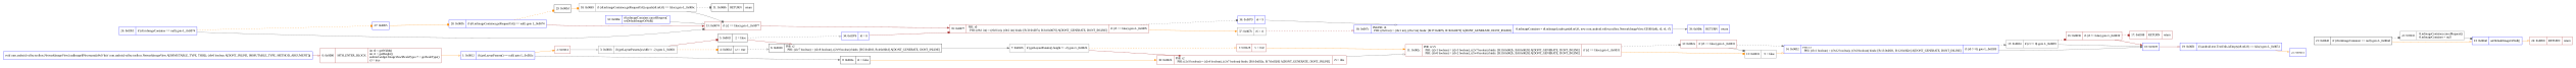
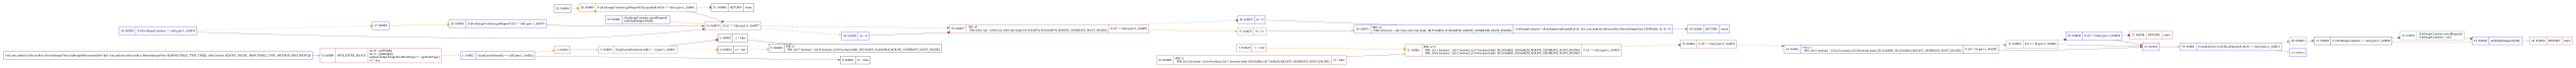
  digraph {
    fontname="Liberation Serif"
    rankdir=LR
    node [color=blue fontname="Liberation Serif" shape=record]
    edge [arrowhead=box color=gray40 fontname="Liberation Serif"]
    n1 [color=brown label="{0\:\ 0x0000|MTH_ENTER_BLOCK\l|int r0 = getWidth()\lint r1 = getHeight()\landroid.widget.ImageView$ScaleType r7 = getScaleType()\lr3 = true\l}"]
    n2 [label="{1\:\ 0x0012|if (getLayoutParams() == null) goto L_0x002a\l}"]
    n3 [color=brown label="{2\:\ 0x0014}"]
    n4 [color=black label="{9\:\ 0x002a|r2 = false\l}"]
    n5 [color=gray40 label="{3\:\ 0x001b|if (getLayoutParams().width != \-2) goto L_0x001f\l}"]
-   n6 [color=brown label="{10\:\ 0x002b|PHI: r2 \l  PHI: (r2v3 boolean) = (r2v4 boolean), (r2v7 boolean) binds: [B:9:0x002a, B:7:0x0026] A[DONT_GENERATE, DONT_INLINE]\l|r5 = this\l}"]
+   n6 [color=brown label="{10\:\ 0x002b|PHI: r2 \l  PHI: (r2v3 boolean) = (r2v4 boolean), (r2v7 boolean) binds: [B:9:0x002a, B:7:0x0026] A[DONT_GENERATE, DONT_INLINE]\l|r5 = false\l}"]
    n7 [color=black label="{4\:\ 0x001d|r2 = true\l}"]
    n8 [color=black label="{5\:\ 0x001f|r2 = false\l}"]
    n9 [color=black label="{6\:\ 0x0020|PHI: r2 \l  PHI: (r2v7 boolean) = (r2v8 boolean), (r2v9 boolean) binds: [B:5:0x001f, B:4:0x001d] A[DONT_GENERATE, DONT_INLINE]\l}"]
-   n10 [color=gray40 label="{7\:\ 0x0026|if (getLayoutParams().height != \-2) goto L_0x002b\l}"]
    n11 [color=brown label="{8\:\ 0x0028|r5 = true\l}"]
    n12 [color=brown label="{11\:\ 0x002c|PHI: r2 r5 \l  PHI: (r2v1 boolean) = (r2v3 boolean), (r2v7 boolean) binds: [B:10:0x002b, B:8:0x0028] A[DONT_GENERATE, DONT_INLINE]\l  PHI: (r5v0 boolean) = (r5v2 boolean), (r5v4 boolean) binds: [B:10:0x002b, B:8:0x0028] A[DONT_GENERATE, DONT_INLINE]\l|if (r2 == false) goto L_0x0031\l}"]
    n13 [color=brown label="{12\:\ 0x002e|if (r5 == false) goto L_0x0031\l}"]
-   n14 [color=gray40 label="{13\:\ 0x0031|r3 = false\l}"]
    n15 [label="{14\:\ 0x0032|PHI: r3 \l  PHI: (r3v1 boolean) = (r3v12 boolean), (r3v0 boolean) binds: [B:13:0x0031, B:12:0x002e] A[DONT_GENERATE, DONT_INLINE]\l|if (r0 != 0) goto L_0x0039\l}"]
    n16 [color=gray40 label="{15\:\ 0x0034|if (r1 != 0) goto L_0x0039\l}"]
    n17 [label="{18\:\ 0x0039}"]
-   n18 [color=brown label="{16\:\ 0x0036|if (r3 != false) goto L_0x0039\l}"]
+   n18 [label="{16\:\ 0x0036|if (r3 != false) goto L_0x0039\l}"]
    n19 [label="{19\:\ 0x003f|if (android.text.TextUtils.isEmpty(r8.mUrl) == false) goto L_0x0051\l}"]
    n20 [color=brown label="{17\:\ 0x0038|RETURN\l|return\l}"]
+   n21 [color=gray40 label="{20\:\ 0x0041}"]
    n22 [label="{25\:\ 0x0051}"]
    n23 [color=black label="{21\:\ 0x0043|if (r8.mImageContainer == null) goto L_0x004d\l}"]
    n24 [color=gray40 label="{22\:\ 0x0045|r8.mImageContainer.cancelRequest()\lr8.mImageContainer = null\l}"]
    n25 [label="{23\:\ 0x004d|setDefaultImageOrNull()\l}"]
    n26 [color=brown label="{24\:\ 0x0050|RETURN\l|return\l}"]
    n27 [label="{26\:\ 0x0053|if (r8.mImageContainer == null) goto L_0x0074\l}"]
    n28 [label="{27\:\ 0x0055}"]
    n29 [color=brown label="{33\:\ 0x0074|if (r2 == false) goto L_0x0077\l}"]
    n30 [label="{28\:\ 0x005b|if (r8.mImageContainer.getRequestUrl() == null) goto L_0x0074\l}"]
    n31 [label="{34\:\ 0x0076|r0 = 0\l}"]
    n32 [color=brown label="{35\:\ 0x0077|PHI: r0 \l  PHI: (r0v1 int) = (r0v0 int), (r0v2 int) binds: [B:33:0x0074, B:34:0x0076] A[DONT_GENERATE, DONT_INLINE]\l|if (r5 == false) goto L_0x007b\l}"]
    n33 [color=black label="{29\:\ 0x005d}"]
    n34 [color=gray40 label="{30\:\ 0x0069|if (r8.mImageContainer.getRequestUrl().equals(r8.mUrl) == false) goto L_0x006c\l}"]
    n35 [color=black label="{31\:\ 0x006b|RETURN\l|return\l}"]
    n36 [label="{32\:\ 0x006c|r8.mImageContainer.cancelRequest()\lsetDefaultImageOrNull()\l}"]
    n37 [label="{36\:\ 0x0079|r6 = 9\l}"]
    n38 [color=gray40 label="{37\:\ 0x007b|r6 = r1\l}"]
-   n39 [label="{38\:\ 0x007c|INLINE: r6 \l  PHI: (r6v0 int) = (r6v1 int), (r6v2 int) binds: [B:37:0x007b, B:36:0x0079] A[DONT_GENERATE, DONT_INLINE]\l|r8.mImageContainer = r8.mImageLoader.get(r8.mUrl, new com.android.volley.toolbox.NetworkImageView.C05801(r8), r0, r6, r7)\l}"]
+   n39 [label="{38\:\ 0x007c|PHI: r6 \l  PHI: (r6v0 int) = (r6v1 int), (r6v2 int) binds: [B:37:0x007b, B:36:0x0079] A[DONT_GENERATE, DONT_INLINE]\l|r8.mImageContainer = r8.mImageLoader.get(r8.mUrl, new com.android.volley.toolbox.NetworkImageView.C05801(r8), r0, r6, r7)\l}"]
    n40 [label="{39\:\ 0x008c|RETURN\l|return\l}"]
    n41 [label="{void com.android.volley.toolbox.NetworkImageView.loadImageIfNecessary((r8v0 'this' com.android.volley.toolbox.NetworkImageView A[IMMUTABLE_TYPE, THIS]), (r9v0 boolean A[DONT_INLINE, IMMUTABLE_TYPE, METHOD_ARGUMENT])) }"]
    n1 -> n2 [arrowhead=onormal color=darkorange]
    n2 -> n3 [arrowhead=normal color=darkorange style=solid]
    n2 -> n4 [arrowhead=normal]
    n3 -> n5 [arrowhead=onormal]
-   n4 -> n6 [arrowhead=normal color=darkorange]
    n5 -> n7 [color=darkorange style=dashed]
    n5 -> n8 [color=brown]
    n6 -> n12 [arrowhead=onormal]
    n7 -> n9 [arrowhead=onormal style=dashed]
    n8 -> n9 [arrowhead=onormal color=brown]
-   n9 -> n10 [arrowhead=normal]
-   n10 -> n6 [arrowhead=normal color=brown]
-   n10 -> n11 [arrowhead=onormal color=darkorange style=dashed]
-   n11 -> n12 [arrowhead=normal color=darkorange]
+   n11 -> n12 [color=darkorange]
    n12 -> n13 [style=dashed]
-   n12 -> n14 [color=darkorange]
-   n13 -> n14
    n13 -> n15 [arrowhead=normal style=dashed]
-   n14 -> n15 [arrowhead=onormal color=darkorange]
    n15 -> n16 [arrowhead=normal style=dashed]
    n15 -> n17 [arrowhead=normal]
    n16 -> n17 [arrowhead=normal]
    n16 -> n18 [color=brown style=dashed]
    n17 -> n19 [arrowhead=onormal color=brown]
    n18 -> n17 [arrowhead=normal color=brown]
    n18 -> n20 [color=brown style=dashed]
+   n19 -> n21 [arrowhead=normal style=dashed]
    n19 -> n22 [arrowhead=onormal color=darkorange]
+   n21 -> n23 [arrowhead=normal color=brown]
    n23 -> n24 [style=dashed]
    n23 -> n25 [arrowhead=onormal color=darkorange]
    n24 -> n25
    n25 -> n26 [arrowhead=onormal color=darkorange]
    n27 -> n28 [color=darkorange style=dashed]
    n27 -> n29
    n28 -> n30 [color=darkorange]
-   n8 -> n31 [arrowhead=onormal style=dashed]
-   n29 -> n32 [arrowhead=normal color=brown]
+   n29 -> n31 [arrowhead=onormal style=dashed]
+   n29 -> n32 [arrowhead=normal color=brown style=dashed]
    n30 -> n29 [arrowhead=normal color=brown]
-   n30 -> n33 [color=darkorange style=dashed]
+   n30 -> n34 [color=darkorange style=dashed]
    n31 -> n32 [color=brown]
    n32 -> n37 [style=dashed]
    n32 -> n38 [arrowhead=normal color=darkorange]
    n33 -> n34 [color=darkorange]
    n34 -> n29
    n34 -> n35 [style=dashed]
-   n36 -> n29 [arrowhead=onormal]
+   n36 -> n29 [arrowhead=onormal color=darkorange]
    n37 -> n39 [arrowhead=onormal]
-   n38 -> n39 [arrowhead=onormal color=brown style=dashed]
+   n38 -> n39 [arrowhead=onormal color=brown]
    n39 -> n40 [arrowhead=normal]
    n41 -> n1 [arrowhead=onormal color=brown]
  }
